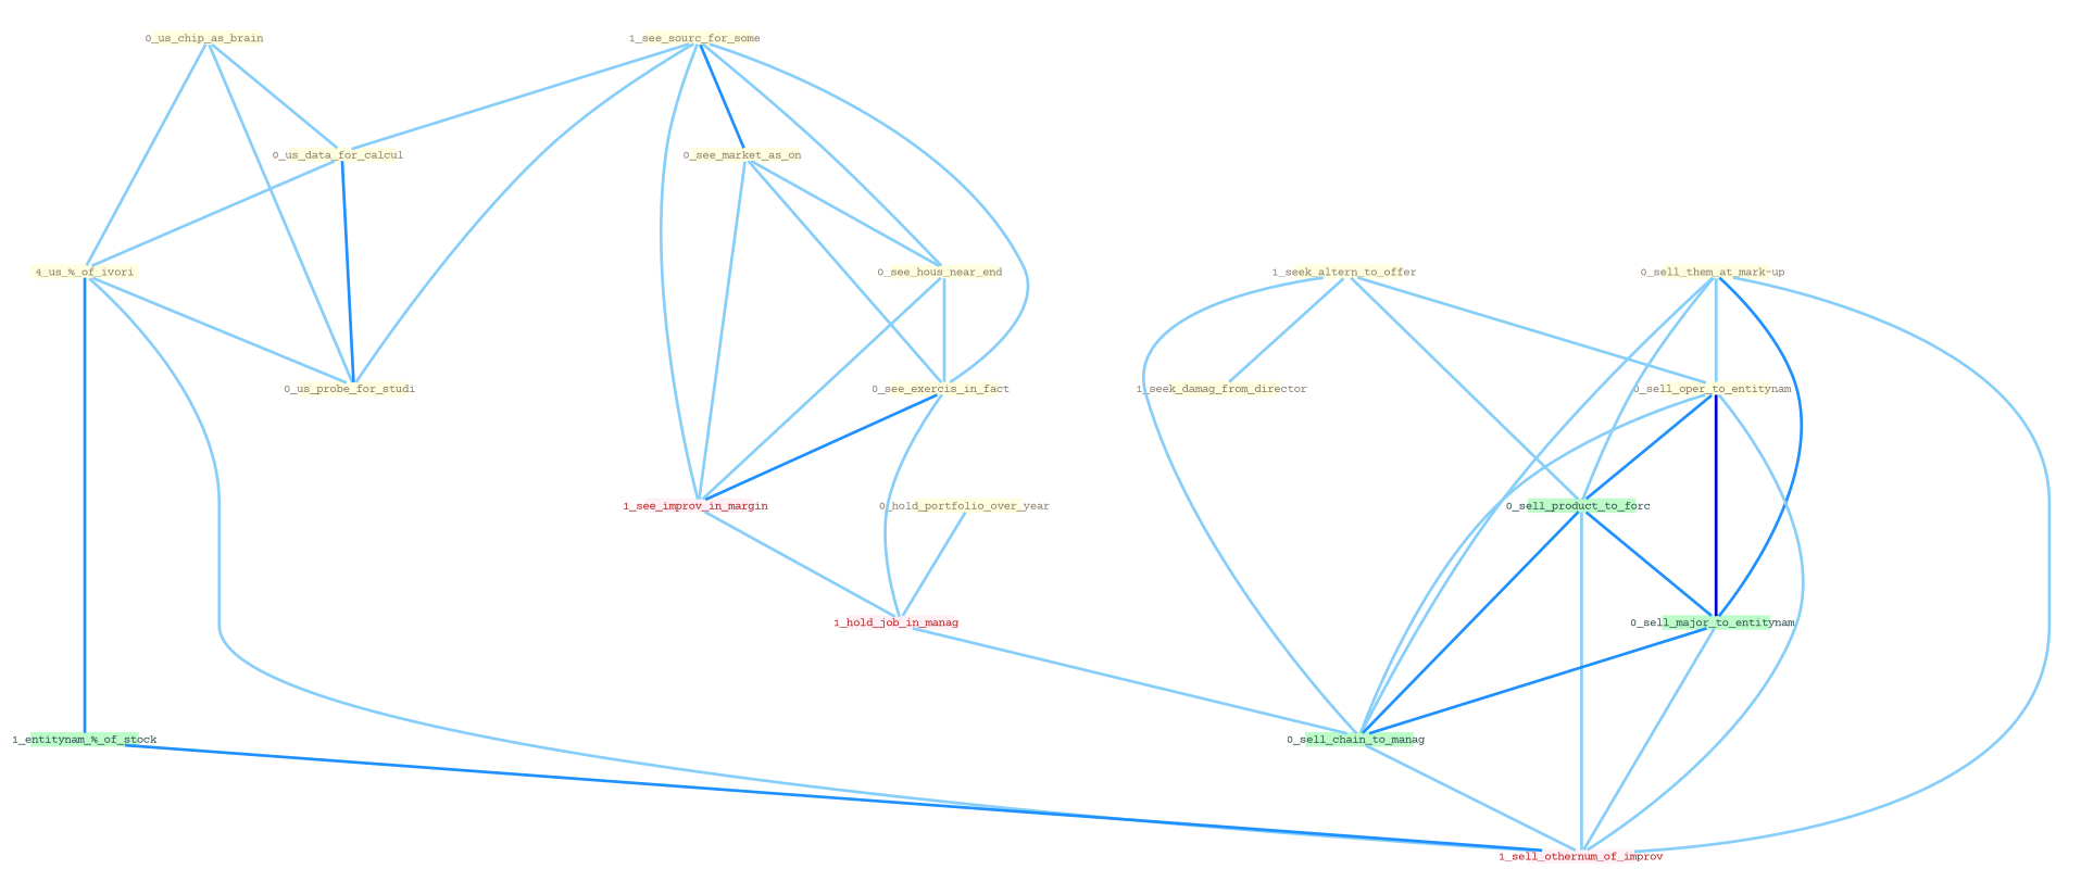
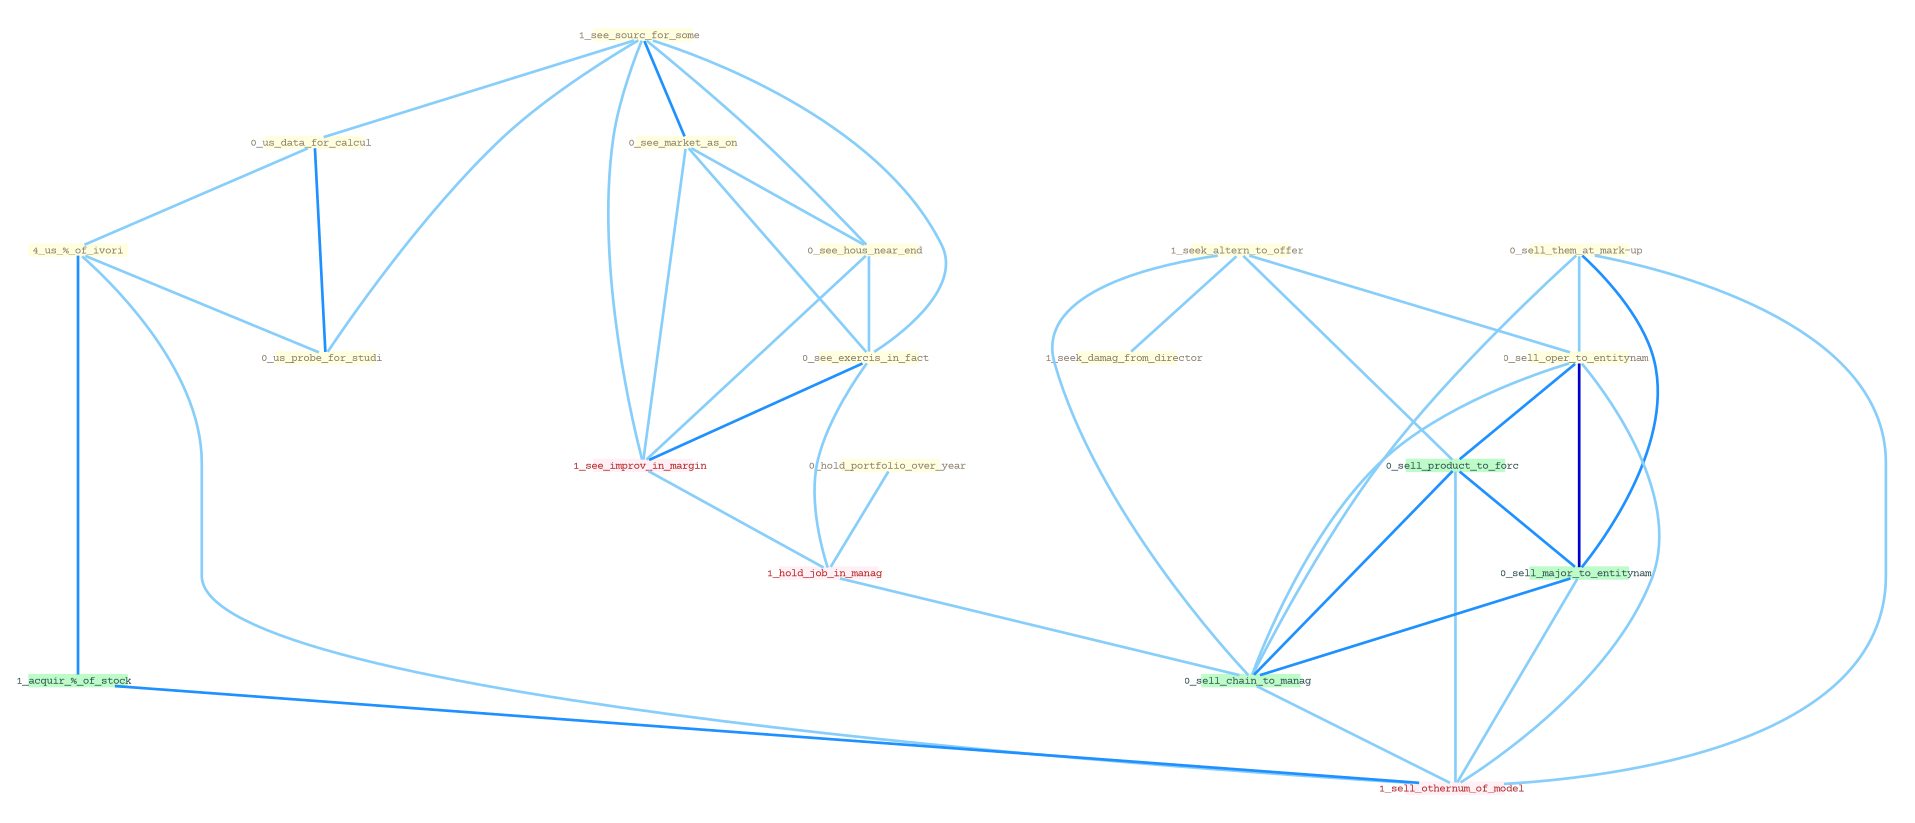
  graph {
    fontname="Courier Prime"
    node [color="#ffffe0" fixedsize=true fontcolor="#8b7d6b" fontname="Courier Prime" fontsize=4 shape=polygon style=filled]
    edge [color="#87cefa" fontname="Courier Prime" w=1]
-   "0_us_chip_as_brain " [height=.06 width=.5]
    "1_see_sourc_for_some " [height=.06 width=.5]
    "0_see_market_as_on " [height=.06 width=.5]
    "0_hold_portfolio_over_year " [height=.06 width=.5]
    "1_seek_altern_to_offer " [height=.06 width=.5]
    "0_us_data_for_calcul " [height=.06 width=.5]
    n7 [height=.06 label="4_us_%_of_ivori" width=.5]
    "0_sell_them_at_mark-up " [height=.06 width=.5]
    "0_see_hous_near_end " [height=.06 width=.5]
    "0_us_probe_for_studi " [height=.06 width=.5]
    "0_sell_oper_to_entitynam " [height=.06 width=.5]
    "1_seek_damag_from_director " [height=.06 width=.5]
    "0_see_exercis_in_fact " [height=.06 width=.5]
    "1_see_improv_in_margin " [color="#fff0f5" fontcolor="#b22222" height=.06 width=.5]
    "1_hold_job_in_manag " [color="#fff0f5" fontcolor="#b22222" height=.06 width=.5]
-   "1_sell_othernum_of_model " [color="#fff0f5" fontcolor="#b22222" height=.06 width=.5 label="1_sell_othernum_of_improv"]
+   "1_sell_othernum_of_model " [color="#fff0f5" fontcolor="#b22222" height=.06 width=.5]
    "0_sell_product_to_forc " [color="#BDFCC9" fontcolor="#2f4f4f" height=.06 width=.5]
    "0_sell_chain_to_manag " [color="#BDFCC9" fontcolor="#2f4f4f" height=.06 width=.5]
-   "1_acquir_%_of_stock " [color="#BDFCC9" fontcolor="#2f4f4f" height=.06 width=.5 label="1_entitynam_%_of_stock"]
+   "1_acquir_%_of_stock " [color="#BDFCC9" fontcolor="#2f4f4f" height=.06 width=.5]
    "0_sell_major_to_entitynam " [color="#BDFCC9" fontcolor="#2f4f4f" height=.06 width=.5]
    subgraph sub_1 {
-     "0_us_chip_as_brain "
      "1_see_sourc_for_some "
      "0_see_market_as_on "
      "0_hold_portfolio_over_year "
      "1_seek_altern_to_offer "
      "0_us_data_for_calcul "
      n7
      "0_sell_them_at_mark-up "
      "0_see_hous_near_end "
      "0_us_probe_for_studi "
      "0_sell_oper_to_entitynam "
      "1_seek_damag_from_director "
      "0_see_exercis_in_fact "
    }
    subgraph sub_2 {
      "1_see_improv_in_margin "
      "1_hold_job_in_manag "
      "1_sell_othernum_of_model "
    }
-   "0_us_chip_as_brain " -- "0_us_data_for_calcul "
-   "0_us_chip_as_brain " -- n7
-   "0_us_chip_as_brain " -- "0_us_probe_for_studi "
    "1_see_sourc_for_some " -- "0_see_market_as_on " [color="#1e90ff"]
    "1_see_sourc_for_some " -- "0_us_data_for_calcul "
    "1_see_sourc_for_some " -- "0_see_hous_near_end "
    "1_see_sourc_for_some " -- "0_us_probe_for_studi "
    "1_see_sourc_for_some " -- "0_see_exercis_in_fact "
    "1_see_sourc_for_some " -- "1_see_improv_in_margin "
    "0_see_market_as_on " -- "0_see_hous_near_end "
    "0_see_market_as_on " -- "0_see_exercis_in_fact "
    "0_see_market_as_on " -- "1_see_improv_in_margin "
    "0_hold_portfolio_over_year " -- "1_hold_job_in_manag "
    "1_seek_altern_to_offer " -- "0_sell_oper_to_entitynam "
    "1_seek_altern_to_offer " -- "1_seek_damag_from_director "
    "1_seek_altern_to_offer " -- "0_sell_product_to_forc "
    "1_seek_altern_to_offer " -- "0_sell_chain_to_manag "
    "0_us_data_for_calcul " -- n7
    "0_us_data_for_calcul " -- "0_us_probe_for_studi " [color="#1e90ff" w=2]
    n7 -- "0_us_probe_for_studi "
    n7 -- "1_sell_othernum_of_model "
    n7 -- "1_acquir_%_of_stock " [color="#1e90ff" w=2]
    "0_sell_them_at_mark-up " -- "0_sell_oper_to_entitynam "
    "0_sell_them_at_mark-up " -- "1_sell_othernum_of_model "
-   "0_sell_them_at_mark-up " -- "0_sell_product_to_forc "
    "0_sell_them_at_mark-up " -- "0_sell_chain_to_manag "
    "0_sell_them_at_mark-up " -- "0_sell_major_to_entitynam " [color="#1e90ff"]
    "0_see_hous_near_end " -- "0_see_exercis_in_fact "
    "0_see_hous_near_end " -- "1_see_improv_in_margin "
    "0_sell_oper_to_entitynam " -- "1_sell_othernum_of_model "
    "0_sell_oper_to_entitynam " -- "0_sell_product_to_forc " [color="#1e90ff" w=2]
    "0_sell_oper_to_entitynam " -- "0_sell_chain_to_manag " [w=2]
    "0_sell_oper_to_entitynam " -- "0_sell_major_to_entitynam " [color="#0000cd" w=3]
    "0_see_exercis_in_fact " -- "1_see_improv_in_margin " [color="#1e90ff" w=2]
    "0_see_exercis_in_fact " -- "1_hold_job_in_manag "
    "1_see_improv_in_margin " -- "1_hold_job_in_manag "
    "1_hold_job_in_manag " -- "0_sell_chain_to_manag "
    "0_sell_product_to_forc " -- "1_sell_othernum_of_model "
    "0_sell_product_to_forc " -- "0_sell_chain_to_manag " [color="#1e90ff" w=2]
    "0_sell_product_to_forc " -- "0_sell_major_to_entitynam " [color="#1e90ff" w=2]
    "0_sell_chain_to_manag " -- "1_sell_othernum_of_model "
    "1_acquir_%_of_stock " -- "1_sell_othernum_of_model " [color="#1e90ff"]
    "0_sell_major_to_entitynam " -- "1_sell_othernum_of_model "
    "0_sell_major_to_entitynam " -- "0_sell_chain_to_manag " [color="#1e90ff" w=2]
  }
